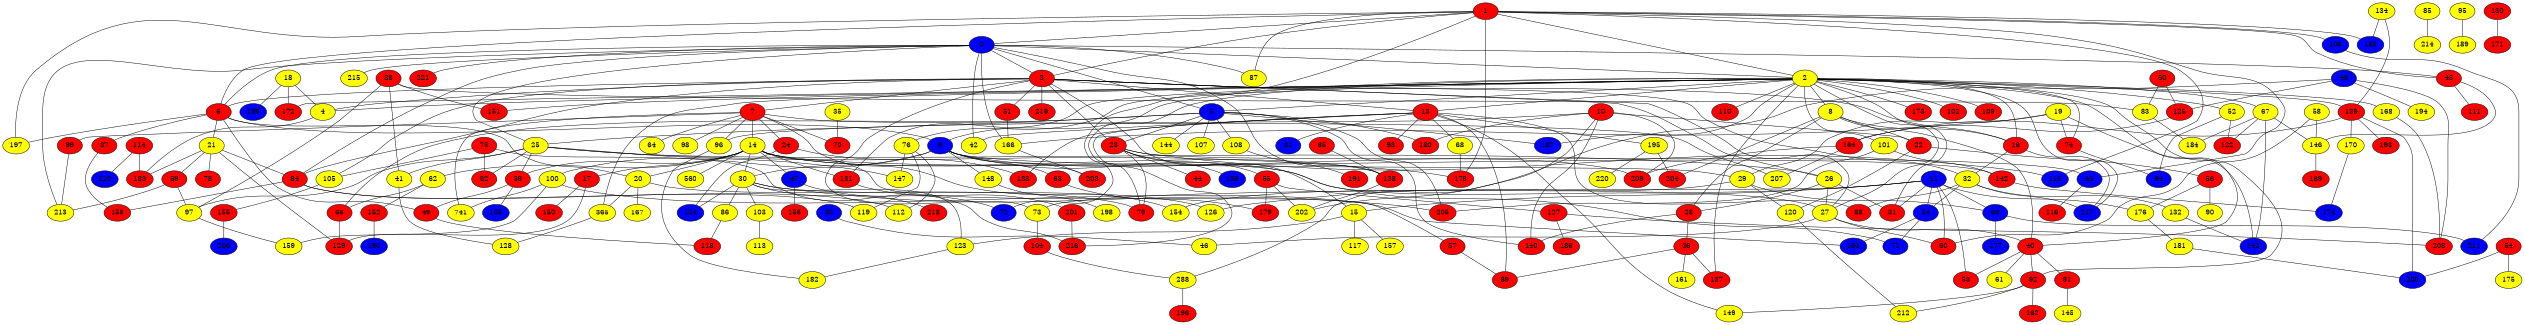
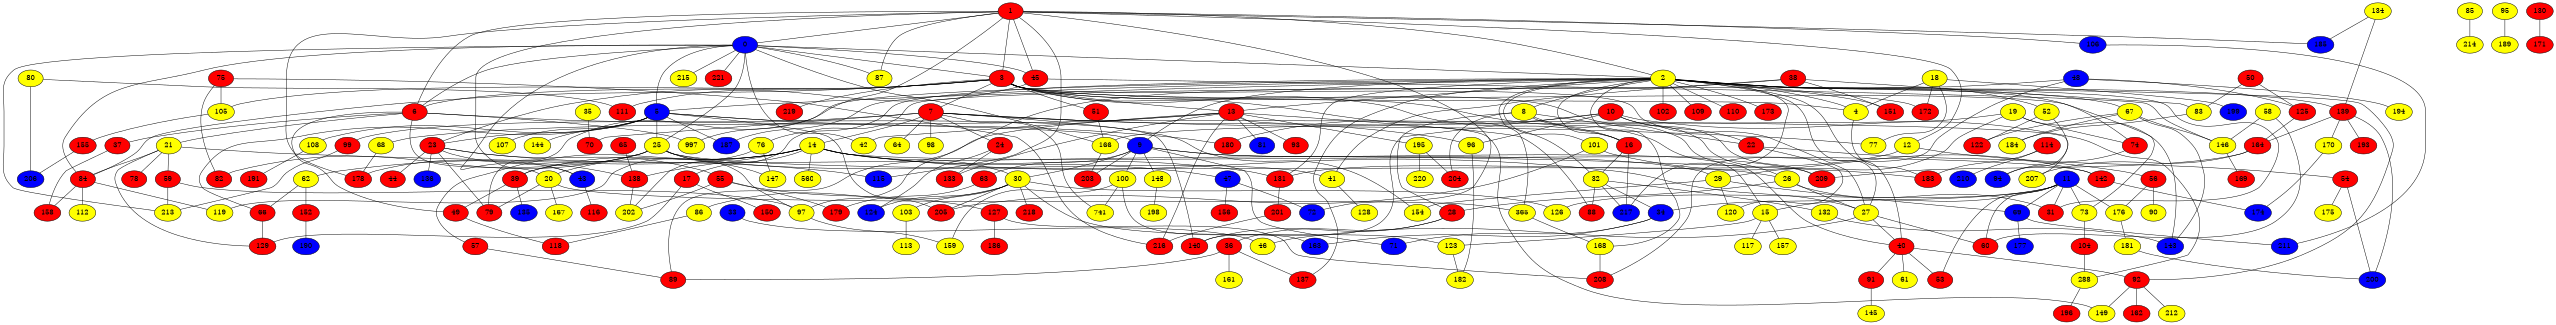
  graph {
    node [fillcolor=red style=filled]
    0 [fillcolor=blue]
    2 [fillcolor=yellow]
    3
    5 [fillcolor=blue]
    6
    25 [fillcolor=yellow]
    42 [fillcolor=yellow]
    45
    84
    87 [fillcolor=yellow]
    138
    166 [fillcolor=yellow]
    213 [fillcolor=yellow]
    215 [fillcolor=yellow]
    221
    4 [fillcolor=yellow]
    8 [fillcolor=yellow]
    9 [fillcolor=blue]
    13
    16
    31
    40
    52 [fillcolor=yellow]
    67 [fillcolor=yellow]
    74
    76 [fillcolor=yellow]
    79
    92
    101 [fillcolor=yellow]
    102
    109
    110
    131
    137
    139
    151
    n37 [fillcolor=yellow label=365]
    168 [fillcolor=yellow]
    172
    173
    187 [fillcolor=blue]
    217 [fillcolor=blue]
    27 [fillcolor=yellow]
    7
    15 [fillcolor=yellow]
    23
    26 [fillcolor=yellow]
    32 [fillcolor=yellow]
    51
    73 [fillcolor=yellow]
    105 [fillcolor=yellow]
    219
    66
    107 [fillcolor=yellow]
    108 [fillcolor=yellow]
    140
    144 [fillcolor=yellow]
    180
    205
-   197 [fillcolor=yellow]
+   197 [fillcolor=yellow label=997]
    20 [fillcolor=yellow]
    21 [fillcolor=yellow]
    37
    49
    178
    39
    41 [fillcolor=yellow]
    82
    97 [fillcolor=yellow]
    147 [fillcolor=yellow]
    111
    146 [fillcolor=yellow]
    158
    112 [fillcolor=yellow]
    119 [fillcolor=yellow]
    202 [fillcolor=yellow]
    203
    1
+   12 [fillcolor=yellow]
    43 [fillcolor=blue]
    72 [fillcolor=blue]
    106 [fillcolor=blue]
    115 [fillcolor=blue]
    185 [fillcolor=blue]
    54
    116
    211 [fillcolor=blue]
    183
    22
    28
    204
    29 [fillcolor=yellow]
    30 [fillcolor=yellow]
    63
    71 [fillcolor=blue]
    100 [fillcolor=yellow]
    148 [fillcolor=yellow]
    209
    68 [fillcolor=yellow]
    81 [fillcolor=blue]
    88
    89
    93
    133
    149 [fillcolor=yellow]
    195 [fillcolor=yellow]
    216
    53
    61 [fillcolor=yellow]
    91
    94 [fillcolor=blue]
    122
    143 [fillcolor=blue]
    184 [fillcolor=yellow]
    162
    212 [fillcolor=yellow]
    142
    201
    200 [fillcolor=blue]
    164
    170 [fillcolor=yellow]
    193
    157 [fillcolor=yellow]
    208
    14 [fillcolor=yellow]
    24
    64 [fillcolor=yellow]
    70
+   77 [fillcolor=yellow]
    96 [fillcolor=yellow]
    98 [fillcolor=yellow]
    99
    n133 [fillcolor=yellow label=741]
    154 [fillcolor=yellow]
    207 [fillcolor=yellow]
    117 [fillcolor=yellow]
    123 [fillcolor=yellow]
    44
    55
    136 [fillcolor=blue]
    60
    46 [fillcolor=yellow]
    34 [fillcolor=blue]
    132 [fillcolor=yellow]
    104
    155
    129
    191
    167 [fillcolor=yellow]
    59
    78
    118
    17
    47 [fillcolor=blue]
    57
    62 [fillcolor=yellow]
    n157 [fillcolor=yellow label=560]
    124 [fillcolor=blue]
    182 [fillcolor=yellow]
    56
    120 [fillcolor=yellow]
    36
    69 [fillcolor=blue]
    126 [fillcolor=yellow]
    86 [fillcolor=yellow]
    103 [fillcolor=yellow]
    218
    179
    163 [fillcolor=blue]
    159 [fillcolor=yellow]
    198 [fillcolor=yellow]
    10
    n173 [fillcolor=yellow label=288]
    196
    11 [fillcolor=blue]
    176 [fillcolor=yellow]
    177 [fillcolor=blue]
    181 [fillcolor=yellow]
    175 [fillcolor=yellow]
    220 [fillcolor=yellow]
    150
    135 [fillcolor=blue]
    156
    152
    174 [fillcolor=blue]
    18 [fillcolor=yellow]
    199 [fillcolor=blue]
    19 [fillcolor=yellow]
    90 [fillcolor=yellow]
    127
    128 [fillcolor=yellow]
+   80 [fillcolor=yellow]
    206 [fillcolor=blue]
    161 [fillcolor=yellow]
    113 [fillcolor=yellow]
    33 [fillcolor=blue]
    35 [fillcolor=yellow]
    38
    83 [fillcolor=yellow]
    145 [fillcolor=yellow]
    169
    48 [fillcolor=blue]
    125
    194 [fillcolor=yellow]
    50
    186
    58 [fillcolor=yellow]
    190 [fillcolor=blue]
    65
    75
    85 [fillcolor=yellow]
    214 [fillcolor=yellow]
    95 [fillcolor=yellow]
    189 [fillcolor=yellow]
    114
    210 [fillcolor=blue]
    130
    171
    134 [fillcolor=yellow]
    0 -- 2
    0 -- 3
    0 -- 5
    0 -- 6
    0 -- 25
    0 -- 42
    0 -- 45
    0 -- 84
    0 -- 87
    0 -- 138
    0 -- 166
    0 -- 213
    0 -- 215
    0 -- 221
    2 -- 5
    2 -- 4
    2 -- 8
    2 -- 9
    2 -- 13
    2 -- 16
    2 -- 31
    2 -- 40
    2 -- 52
    2 -- 67
    2 -- 74
    2 -- 76
    2 -- 79
    2 -- 92
    2 -- 101
    2 -- 102
    2 -- 109
    2 -- 110
    2 -- 131
    2 -- 137
    2 -- 139
    2 -- 151
    2 -- n37
    2 -- 168
    2 -- 172
    2 -- 173
    2 -- 187
    2 -- 217
    2 -- 27
    3 -- 6
    3 -- 84
    3 -- 4
    3 -- 13
    3 -- 16
    3 -- 27
    3 -- 7
    3 -- 15
    3 -- 23
    3 -- 26
    3 -- 32
    3 -- 51
    3 -- 73
    3 -- 105
    3 -- 219
    5 -- 25
    5 -- 187
    5 -- 23
    5 -- 66
    5 -- 107
    5 -- 108
    5 -- 140
    5 -- 144
    5 -- 180
    5 -- 205
    6 -- 9
    6 -- 197
    6 -- 20
    6 -- 21
    6 -- 37
    6 -- 49
    25 -- 26
    25 -- 178
    25 -- 39
    25 -- 41
    25 -- 82
    25 -- 97
    25 -- 147
    45 -- 111
    45 -- 146
    84 -- 158
    84 -- 112
    84 -- 119
    138 -- 202
    166 -- 203
    4 -- 183
    8 -- 16
    8 -- 40
    8 -- 22
    8 -- 28
    8 -- 204
    9 -- 203
    9 -- 29
    9 -- 30
    9 -- 63
    9 -- 71
    9 -- 100
    9 -- 148
    9 -- 209
    13 -- 42
    13 -- 68
    13 -- 81
    13 -- 88
    13 -- 89
    13 -- 93
    13 -- 133
    13 -- 149
    13 -- 195
    13 -- 216
    16 -- 217
    16 -- 32
    40 -- 92
    40 -- 53
    40 -- 61
    40 -- 91
    52 -- 94
    52 -- 122
    67 -- 146
    67 -- 122
    67 -- 143
    67 -- 184
    74 -- 94
    76 -- 147
-   76 -- 112
    76 -- 119
    92 -- 149
    92 -- 162
    92 -- 212
    101 -- 205
    101 -- 142
    131 -- 201
    139 -- 200
    139 -- 164
    139 -- 170
    139 -- 193
-   n37 -- 128
+   n37 -- 168
    168 -- 208
    27 -- 40
    27 -- 60
    27 -- 46
    7 -- 14
    7 -- 24
    7 -- 64
    7 -- 70
+   7 -- 77
    7 -- 96
    7 -- 98
    7 -- 99
    7 -- n133
    7 -- 154
    7 -- 207
    15 -- 157
    15 -- 117
    15 -- 123
    23 -- 79
    23 -- 43
    23 -- 115
    23 -- 44
    23 -- 55
    23 -- 136
    26 -- 31
    26 -- 27
    26 -- 28
    32 -- 217
    32 -- 88
    32 -- 34
    32 -- 132
    51 -- 166
    73 -- 104
    105 -- 155
    66 -- 129
    108 -- 191
    20 -- 79
    20 -- n37
    20 -- 167
    21 -- 84
    21 -- 183
    21 -- 129
    21 -- 59
    21 -- 78
    37 -- 158
    49 -- 118
    39 -- 49
    39 -- 135
    41 -- 128
    97 -- 159
    146 -- 169
    1 -- 0
    1 -- 2
    1 -- 3
    1 -- 6
    1 -- 45
    1 -- 87
    1 -- 197
    1 -- 178
+   1 -- 12
    1 -- 43
    1 -- 72
    1 -- 106
    1 -- 115
    1 -- 185
+   12 -- 131
+   12 -- 54
    43 -- 116
    106 -- 211
    54 -- 200
    54 -- 175
    22 -- 56
    22 -- 120
    28 -- 140
    28 -- 36
    29 -- 154
    29 -- 120
    29 -- 69
    30 -- 205
    30 -- 123
    30 -- 124
    30 -- 126
    30 -- 86
    30 -- 103
    30 -- 218
    63 -- 179
    100 -- n133
    100 -- 163
    100 -- 159
    148 -- 198
    68 -- 178
    195 -- 204
    195 -- 220
    91 -- 145
    142 -- 174
    201 -- 216
    164 -- 209
    164 -- 207
    170 -- 174
    14 -- 138
    14 -- 131
    14 -- 27
    14 -- 20
    14 -- 39
    14 -- 30
    14 -- 142
    14 -- 17
    14 -- 47
    14 -- 57
    14 -- 62
    14 -- n157
    24 -- 133
    24 -- 124
    96 -- 182
    99 -- 213
    123 -- 182
    55 -- 202
    55 -- 179
    55 -- 127
    34 -- 71
    34 -- 163
    132 -- 143
    104 -- n173
    155 -- 206
    59 -- 213
    59 -- 97
    17 -- 129
    17 -- 150
    47 -- 72
    47 -- 156
    57 -- 89
    62 -- 66
    62 -- 152
    56 -- 176
    56 -- 90
-   120 -- 212
    36 -- 137
    36 -- 89
    36 -- 161
    69 -- 211
    69 -- 177
    86 -- 118
    103 -- 113
    10 -- 140
    10 -- 180
    10 -- 22
    10 -- 209
    10 -- 96
    10 -- n173
    n173 -- 196
    11 -- 31
    11 -- 15
    11 -- 73
    11 -- 53
    11 -- 60
    11 -- 34
    11 -- 69
    11 -- 126
    11 -- 176
    176 -- 181
    181 -- 200
    152 -- 190
    18 -- 4
    18 -- 172
+   18 -- 77
    18 -- 199
    19 -- 166
    19 -- 74
    19 -- 29
    19 -- 143
    127 -- 208
    127 -- 186
+   80 -- 111
+   80 -- 206
    33 -- 46
    35 -- 70
    38 -- 151
    38 -- 41
    38 -- 97
    38 -- 83
    83 -- 184
    48 -- 202
    48 -- 208
    48 -- 125
    48 -- 194
    125 -- 164
    50 -- 83
    50 -- 125
    58 -- 146
    58 -- 60
    65 -- 138
    75 -- 105
    75 -- 82
    75 -- 216
    85 -- 214
    95 -- 189
    114 -- 183
    114 -- 210
    130 -- 171
    134 -- 139
    134 -- 185
  }
